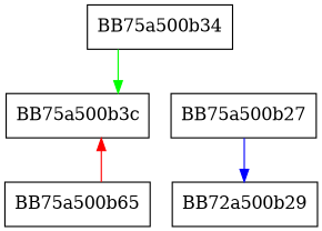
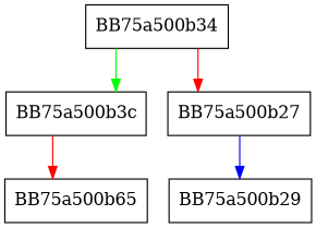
  digraph {
    splines=ortho
    node [shape=box]
    edge [color=red]
    n1 [label=BB75a500b34]
    BB75a500b3c
    BB75a500b27
    n4 [label=BB75a500b65]
-   BB75a500b29 [label=BB72a500b29]
+   BB75a500b29
    n1 -> BB75a500b3c [color=green]
-   n4 -> BB75a500b3c
+   n1 -> BB75a500b27
+   BB75a500b3c -> n4
    BB75a500b27 -> BB75a500b29 [color=blue]
  }
